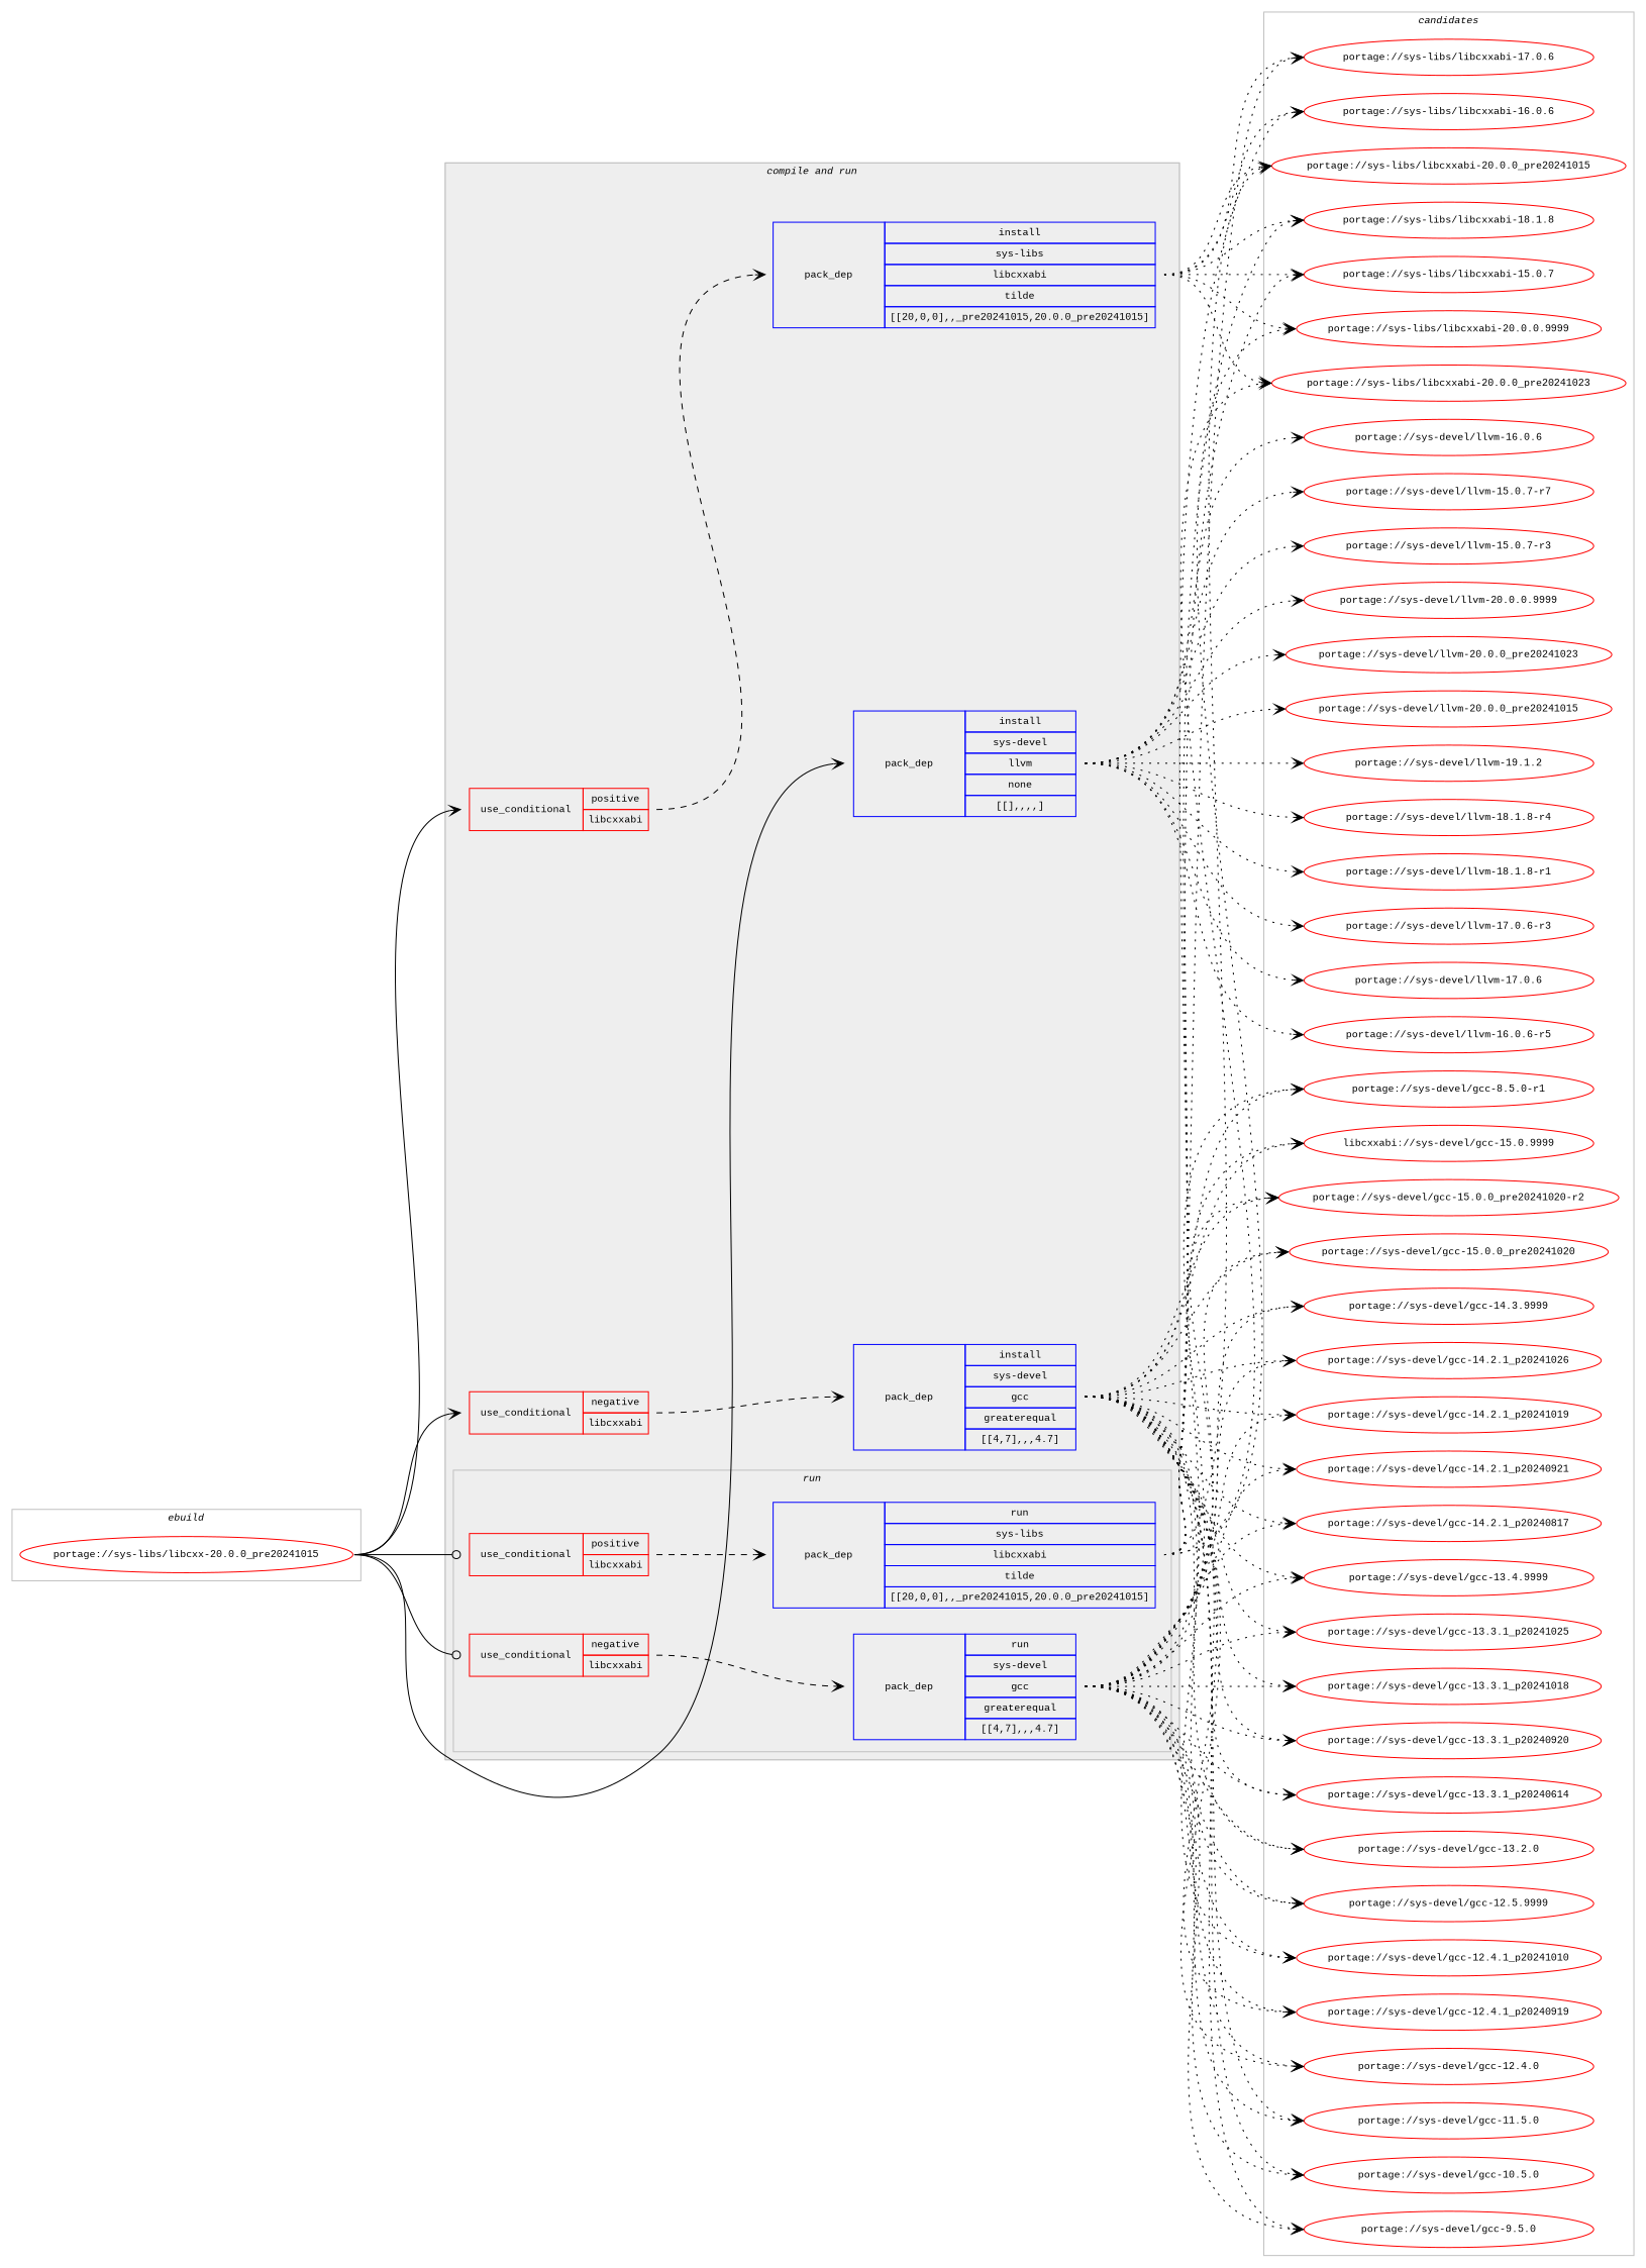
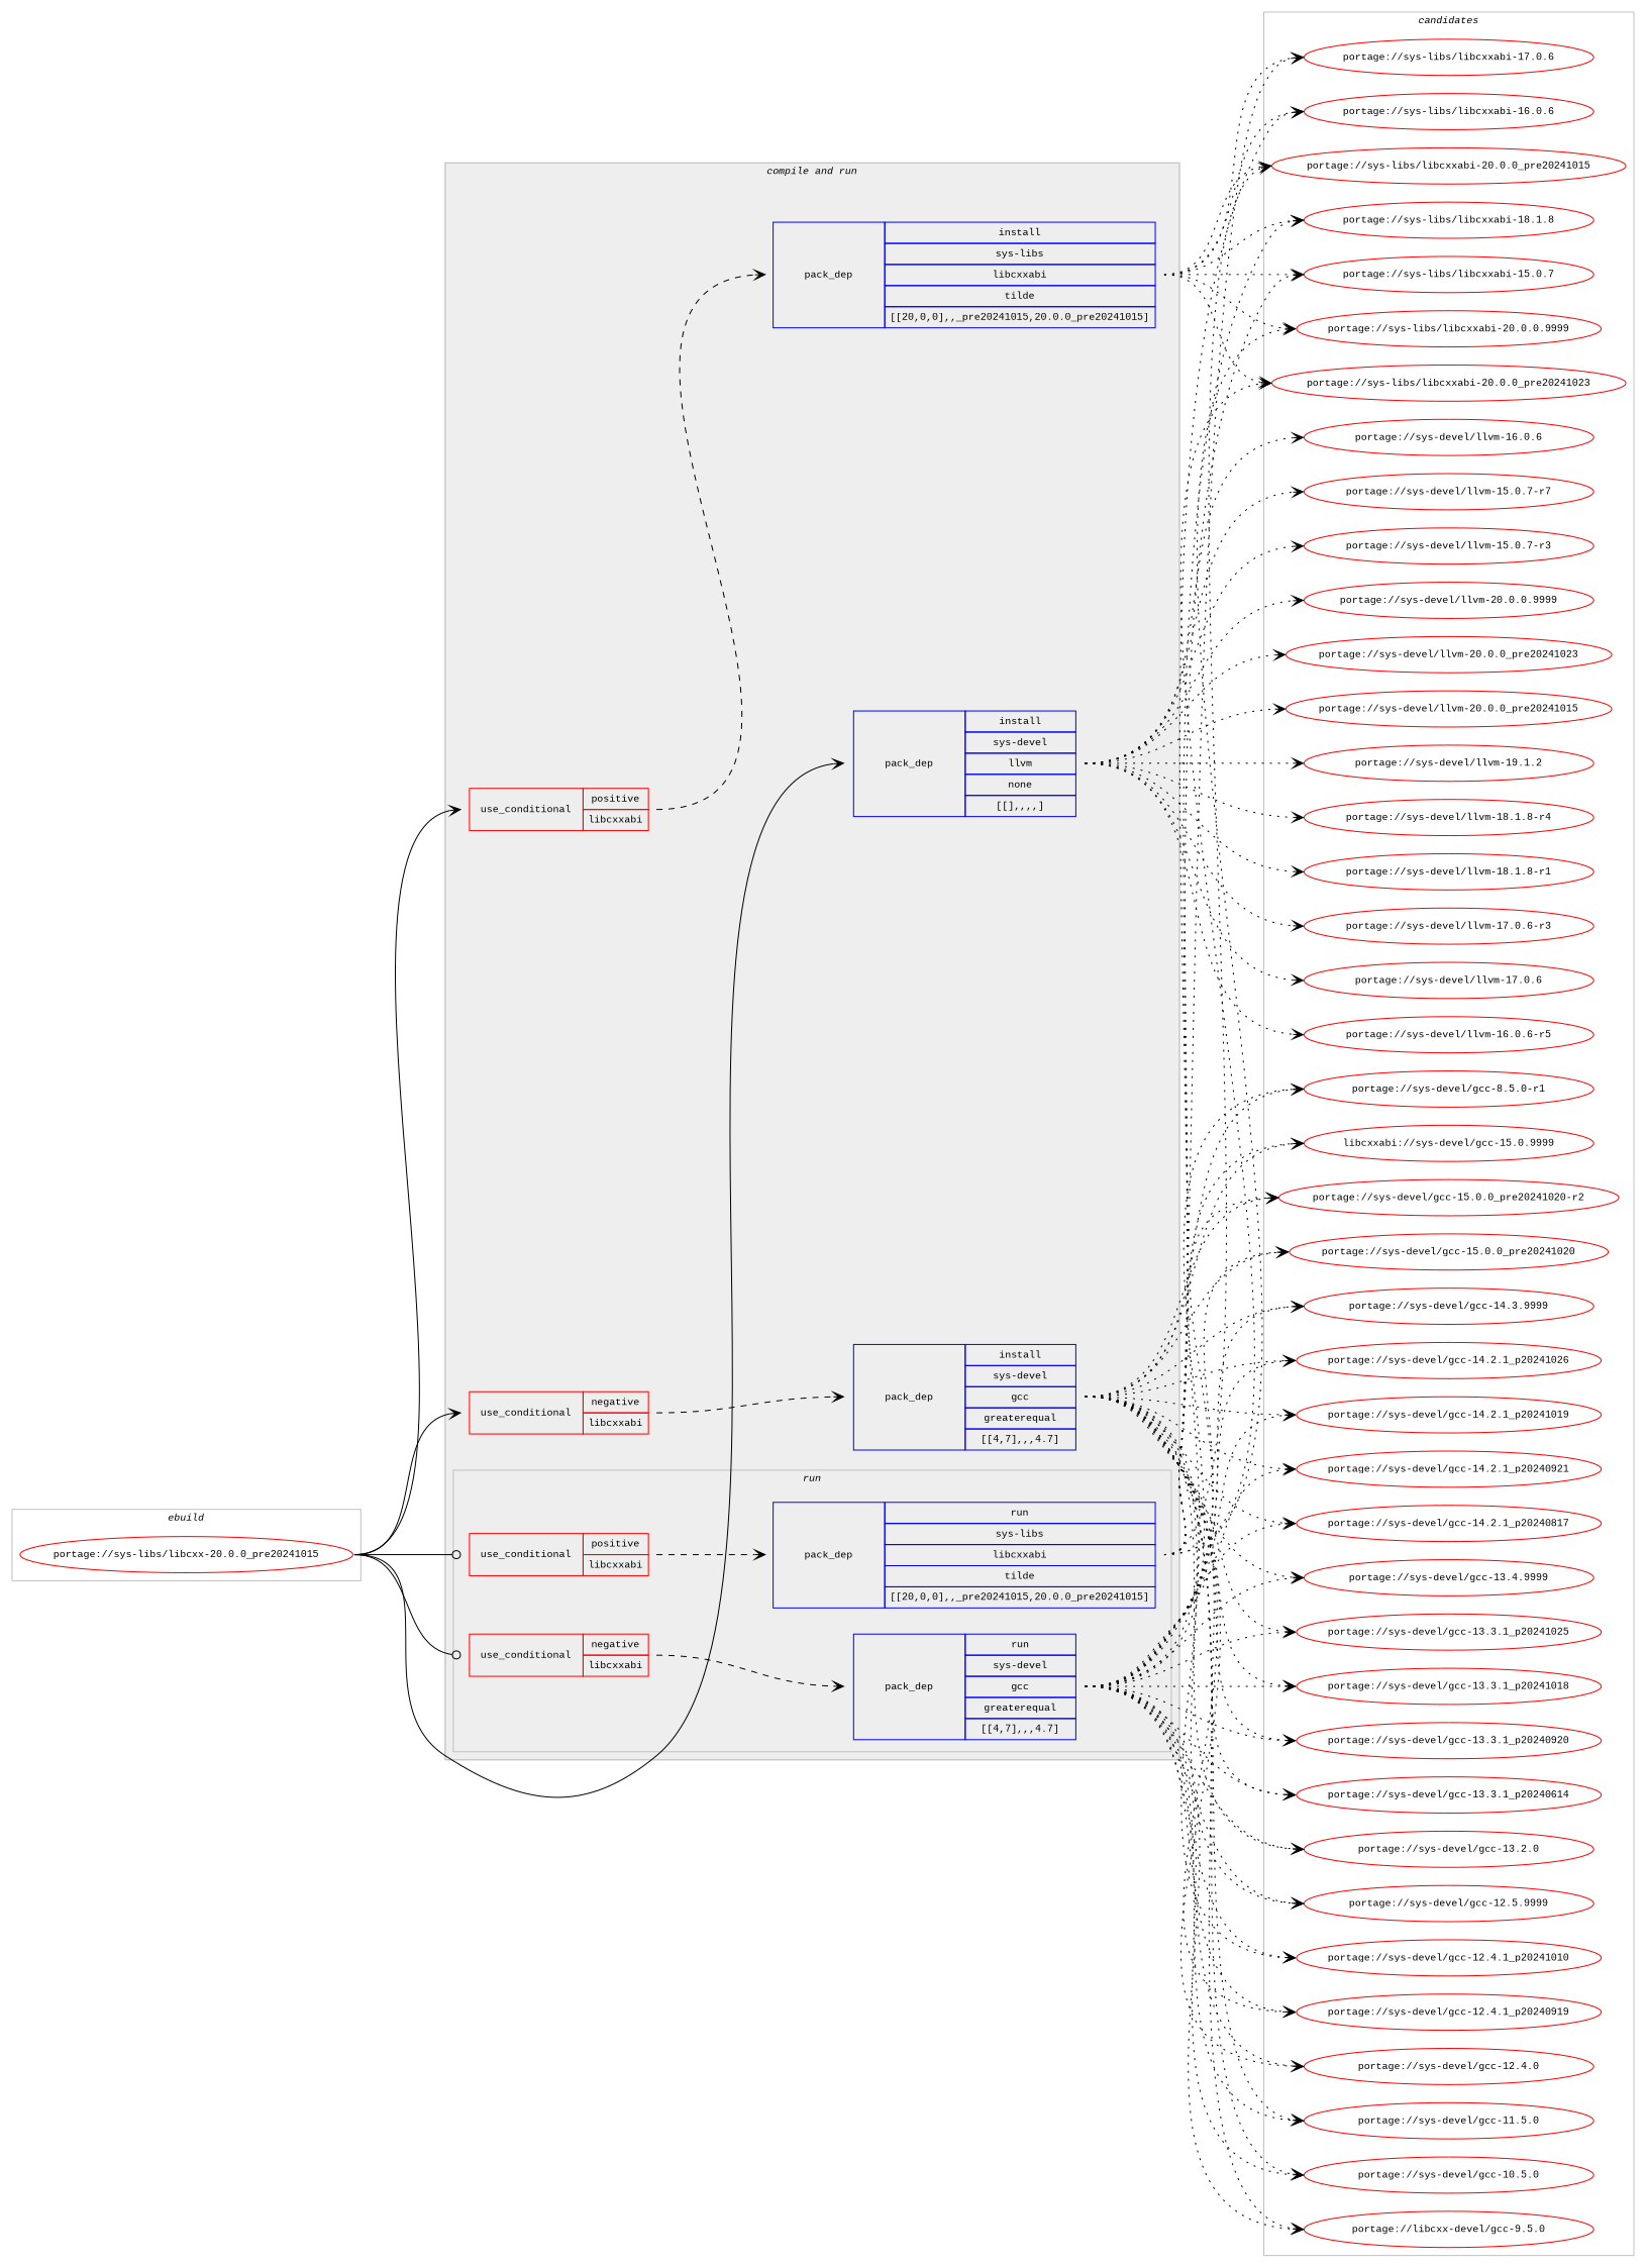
  digraph {
    compound=true
    concentrate=true
    fontname="Liberation Mono"
    fontsize=10
    newrank=true
    rankdir=LR
    ranksep=1.5
    node [color=red fontname="Liberation Mono" fontsize=10]
    edge [arrowhead=vee fontname="Liberation Mono" headport=w style=dotted tailport=e weight=100]
    n1 [label="portage://sys-libs/libcxx-20.0.0_pre20241015" width=4]
    n2 [color=blue label=<<TABLE BORDER="0" CELLBORDER="1" CELLSPACING="0" CELLPADDING="4" WIDTH="220"><TR><TD ROWSPAN="6" CELLPADDING="30">pack_dep</TD></TR><TR><TD WIDTH="110">install</TD></TR><TR><TD>sys-devel</TD></TR><TR><TD>gcc</TD></TR><TR><TD>greaterequal</TD></TR><TR><TD>[[4,7],,,4.7]</TD></TR></TABLE>> shape=none]
    n3 [label=<<TABLE BORDER="0" CELLBORDER="1" CELLSPACING="0" CELLPADDING="4"><TR><TD ROWSPAN="3" CELLPADDING="10">use_conditional</TD></TR><TR><TD>negative</TD></TR><TR><TD>libcxxabi</TD></TR></TABLE>> shape=none]
    n4 [color=blue label=<<TABLE BORDER="0" CELLBORDER="1" CELLSPACING="0" CELLPADDING="4" WIDTH="220"><TR><TD ROWSPAN="6" CELLPADDING="30">pack_dep</TD></TR><TR><TD WIDTH="110">install</TD></TR><TR><TD>sys-libs</TD></TR><TR><TD>libcxxabi</TD></TR><TR><TD>tilde</TD></TR><TR><TD>[[20,0,0],,_pre20241015,20.0.0_pre20241015]</TD></TR></TABLE>> shape=none]
    n5 [label=<<TABLE BORDER="0" CELLBORDER="1" CELLSPACING="0" CELLPADDING="4"><TR><TD ROWSPAN="3" CELLPADDING="10">use_conditional</TD></TR><TR><TD>positive</TD></TR><TR><TD>libcxxabi</TD></TR></TABLE>> shape=none]
    n6 [color=blue label=<<TABLE BORDER="0" CELLBORDER="1" CELLSPACING="0" CELLPADDING="4" WIDTH="220"><TR><TD ROWSPAN="6" CELLPADDING="30">pack_dep</TD></TR><TR><TD WIDTH="110">install</TD></TR><TR><TD>sys-devel</TD></TR><TR><TD>llvm</TD></TR><TR><TD>none</TD></TR><TR><TD>[[],,,,]</TD></TR></TABLE>> shape=none]
    n7 [color=blue label=<<TABLE BORDER="0" CELLBORDER="1" CELLSPACING="0" CELLPADDING="4" WIDTH="220"><TR><TD ROWSPAN="6" CELLPADDING="30">pack_dep</TD></TR><TR><TD WIDTH="110">run</TD></TR><TR><TD>sys-devel</TD></TR><TR><TD>gcc</TD></TR><TR><TD>greaterequal</TD></TR><TR><TD>[[4,7],,,4.7]</TD></TR></TABLE>> shape=none]
    n8 [label=<<TABLE BORDER="0" CELLBORDER="1" CELLSPACING="0" CELLPADDING="4"><TR><TD ROWSPAN="3" CELLPADDING="10">use_conditional</TD></TR><TR><TD>negative</TD></TR><TR><TD>libcxxabi</TD></TR></TABLE>> shape=none]
    n9 [color=blue label=<<TABLE BORDER="0" CELLBORDER="1" CELLSPACING="0" CELLPADDING="4" WIDTH="220"><TR><TD ROWSPAN="6" CELLPADDING="30">pack_dep</TD></TR><TR><TD WIDTH="110">run</TD></TR><TR><TD>sys-libs</TD></TR><TR><TD>libcxxabi</TD></TR><TR><TD>tilde</TD></TR><TR><TD>[[20,0,0],,_pre20241015,20.0.0_pre20241015]</TD></TR></TABLE>> shape=none]
    n10 [label=<<TABLE BORDER="0" CELLBORDER="1" CELLSPACING="0" CELLPADDING="4"><TR><TD ROWSPAN="3" CELLPADDING="10">use_conditional</TD></TR><TR><TD>positive</TD></TR><TR><TD>libcxxabi</TD></TR></TABLE>> shape=none]
    n11 [label="libcxxabi://sys-devel/gcc-15.0.9999" width=4]
    n12 [label="portage://sys-devel/gcc-15.0.0_pre20241020-r2" width=4]
    n13 [label="portage://sys-devel/gcc-15.0.0_pre20241020" width=4]
    n14 [label="portage://sys-devel/gcc-14.3.9999" width=4]
    n15 [label="portage://sys-devel/gcc-14.2.1_p20241026" width=4]
    n16 [label="portage://sys-devel/gcc-14.2.1_p20241019" width=4]
    n17 [label="portage://sys-devel/gcc-14.2.1_p20240921" width=4]
    n18 [label="portage://sys-devel/gcc-14.2.1_p20240817" width=4]
    n19 [label="portage://sys-devel/gcc-13.4.9999" width=4]
    n20 [label="portage://sys-devel/gcc-13.3.1_p20241025" width=4]
    n21 [label="portage://sys-devel/gcc-13.3.1_p20241018" width=4]
    n22 [label="portage://sys-devel/gcc-13.3.1_p20240920" width=4]
    n23 [label="portage://sys-devel/gcc-13.3.1_p20240614" width=4]
    n24 [label="portage://sys-devel/gcc-13.2.0" width=4]
    n25 [label="portage://sys-devel/gcc-12.5.9999" width=4]
    n26 [label="portage://sys-devel/gcc-12.4.1_p20241010" width=4]
    n27 [label="portage://sys-devel/gcc-12.4.1_p20240919" width=4]
    n28 [label="portage://sys-devel/gcc-12.4.0" width=4]
    n29 [label="portage://sys-devel/gcc-11.5.0" width=4]
    n30 [label="portage://sys-devel/gcc-10.5.0" width=4]
-   n31 [label="portage://sys-devel/gcc-9.5.0" width=4]
+   n31 [label="portage://libcxx-devel/gcc-9.5.0" width=4]
    n32 [label="portage://sys-devel/gcc-8.5.0-r1" width=4]
    n33 [label="portage://sys-libs/libcxxabi-20.0.0.9999" width=4]
    n34 [label="portage://sys-libs/libcxxabi-20.0.0_pre20241023" width=4]
    n35 [label="portage://sys-libs/libcxxabi-20.0.0_pre20241015" width=4]
    n36 [label="portage://sys-libs/libcxxabi-18.1.8" width=4]
    n37 [label="portage://sys-libs/libcxxabi-17.0.6" width=4]
    n38 [label="portage://sys-libs/libcxxabi-16.0.6" width=4]
    n39 [label="portage://sys-libs/libcxxabi-15.0.7" width=4]
    n40 [label="portage://sys-devel/llvm-20.0.0.9999" width=4]
    n41 [label="portage://sys-devel/llvm-20.0.0_pre20241023" width=4]
    n42 [label="portage://sys-devel/llvm-20.0.0_pre20241015" width=4]
    n43 [label="portage://sys-devel/llvm-19.1.2" width=4]
    n44 [label="portage://sys-devel/llvm-18.1.8-r4" width=4]
    n45 [label="portage://sys-devel/llvm-18.1.8-r1" width=4]
    n46 [label="portage://sys-devel/llvm-17.0.6-r3" width=4]
    n47 [label="portage://sys-devel/llvm-17.0.6" width=4]
    n48 [label="portage://sys-devel/llvm-16.0.6-r5" width=4]
    n49 [label="portage://sys-devel/llvm-16.0.6" width=4]
    n50 [label="portage://sys-devel/llvm-15.0.7-r7" width=4]
    n51 [label="portage://sys-devel/llvm-15.0.7-r3" width=4]
    subgraph cluster_1 {
      color=gray
      label=<<i>ebuild</i>>
      n1
    }
    subgraph cluster_2 {
      color=gray
      label=<<i>dependencies</i>>
      subgraph cluster_3 {
        color=gray
        fillcolor="#eeeeee"
        label=<<i>compile</i>>
        style=filled
        subgraph sub_4 {
          color=gray
          fillcolor="#eeeeee"
          label=<<i>compile</i>>
          style=filled
          n3
          subgraph sub_5 {
            color=gray
            fillcolor="#eeeeee"
            label=<<i>compile</i>>
            style=filled
            n2
          }
        }
        subgraph sub_6 {
          color=gray
          fillcolor="#eeeeee"
          label=<<i>compile</i>>
          style=filled
          n5
          subgraph sub_7 {
            color=gray
            fillcolor="#eeeeee"
            label=<<i>compile</i>>
            style=filled
            n4
          }
        }
        subgraph sub_8 {
          color=gray
          fillcolor="#eeeeee"
          label=<<i>compile</i>>
          style=filled
          n6
        }
      }
      subgraph cluster_9 {
        color=gray
        fillcolor="#eeeeee"
        label=<<i>compile and run</i>>
        style=filled
      }
      subgraph cluster_10 {
        color=gray
        fillcolor="#eeeeee"
        label=<<i>run</i>>
        style=filled
        subgraph sub_11 {
          color=gray
          fillcolor="#eeeeee"
          label=<<i>run</i>>
          style=filled
          n8
          subgraph sub_12 {
            color=gray
            fillcolor="#eeeeee"
            label=<<i>run</i>>
            style=filled
            n7
          }
        }
        subgraph sub_13 {
          color=gray
          fillcolor="#eeeeee"
          label=<<i>run</i>>
          style=filled
          n10
          subgraph sub_14 {
            color=gray
            fillcolor="#eeeeee"
            label=<<i>run</i>>
            style=filled
            n9
          }
        }
      }
    }
    subgraph cluster_15 {
      color=gray
      label=<<i>candidates</i>>
      rank=same
      subgraph sub_16 {
        color=black
        label=<<i>candidates</i>>
        nodesep=1
        rank=same
        n11
        n12
        n13
        n14
        n15
        n16
        n17
        n18
        n19
        n20
        n21
        n22
        n23
        n24
        n25
        n26
        n27
        n28
        n29
        n30
        n31
        n32
      }
      subgraph sub_17 {
        color=black
        label=<<i>candidates</i>>
        nodesep=1
        rank=same
        n33
        n34
        n35
        n36
        n37
        n38
        n39
      }
      subgraph sub_18 {
        color=black
        label=<<i>candidates</i>>
        nodesep=1
        rank=same
        n40
        n41
        n42
        n43
        n44
        n45
        n46
        n47
        n48
        n49
        n50
        n51
      }
      subgraph sub_19 {
        color=black
        label=<<i>candidates</i>>
        nodesep=1
        rank=same
        n11
        n12
        n13
        n14
        n15
        n16
        n17
        n18
        n19
        n20
        n21
        n22
        n23
        n24
        n25
        n26
        n27
        n28
        n29
        n30
        n31
        n32
      }
      subgraph sub_20 {
        color=black
        label=<<i>candidates</i>>
        nodesep=1
        rank=same
        n33
        n34
        n35
        n36
        n37
        n38
        n39
      }
    }
    n1 -> n3 [style=solid weight=20]
    n1 -> n5 [style=solid weight=20]
    n1 -> n6 [style=solid weight=20]
    n1 -> n8 [arrowhead=odot style=solid weight=20]
    n1 -> n10 [arrowhead=odot style=solid weight=20]
    n2 -> n11
    n2 -> n12
    n2 -> n13
    n2 -> n14
    n2 -> n15
    n2 -> n16
    n2 -> n17
    n2 -> n18
    n2 -> n19
    n2 -> n20
    n2 -> n21
    n2 -> n22
    n2 -> n23
    n2 -> n24
    n2 -> n25
    n2 -> n26
    n2 -> n27
    n2 -> n28
    n2 -> n29
    n2 -> n30
    n2 -> n31
    n2 -> n32
    n3 -> n2 [style=dashed weight=20]
    n4 -> n33
    n4 -> n34
    n4 -> n35
    n4 -> n36
    n4 -> n37
    n4 -> n38
    n4 -> n39
    n5 -> n4 [style=dashed weight=20]
    n6 -> n40
    n6 -> n41
    n6 -> n42
    n6 -> n43
    n6 -> n44
    n6 -> n45
    n6 -> n46
    n6 -> n47
    n6 -> n48
    n6 -> n49
    n6 -> n50
    n6 -> n51
    n7 -> n11
    n7 -> n12
    n7 -> n13
    n7 -> n14
    n7 -> n15
    n7 -> n16
    n7 -> n17
    n7 -> n18
    n7 -> n19
    n7 -> n20
    n7 -> n21
    n7 -> n22
    n7 -> n23
    n7 -> n24
    n7 -> n25
    n7 -> n26
    n7 -> n27
    n7 -> n28
    n7 -> n29
    n7 -> n30
    n7 -> n31
    n7 -> n32
    n8 -> n7 [style=dashed weight=20]
    n9 -> n33
    n9 -> n34
    n9 -> n35
    n9 -> n36
    n9 -> n37
    n9 -> n38
    n9 -> n39
    n10 -> n9 [style=dashed weight=20]
  }
